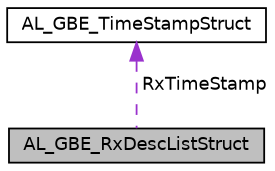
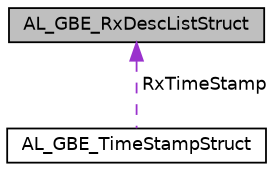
  digraph {
    node [color=black fontname=Helvetica fontsize=10 shape=record style=filled]
    n1 [fillcolor=grey75 fontcolor=black height=0.2 label=AL_GBE_RxDescListStruct width=0.4]
    n2 [fillcolor=white height=0.2 label=AL_GBE_TimeStampStruct width=0.4]
-   n2 -> n1 [color=darkorchid3 dir=back fontname=Helvetica fontsize=10 label=" RxTimeStamp" labelfontname=Helvetica labelfontsize=10 style=dashed]
+   n1 -> n2 [color=darkorchid3 dir=back fontname=Helvetica fontsize=10 label=" RxTimeStamp" labelfontname=Helvetica labelfontsize=10 style=dashed]
  }
